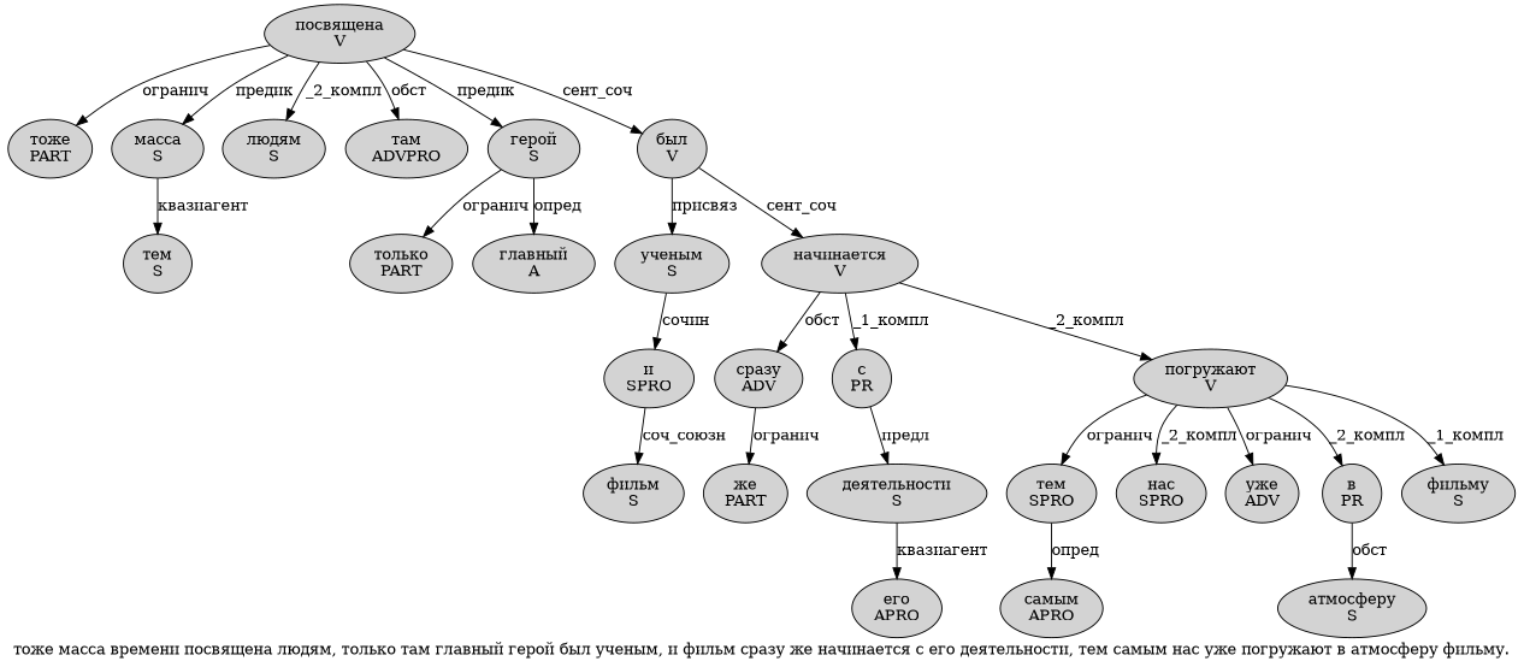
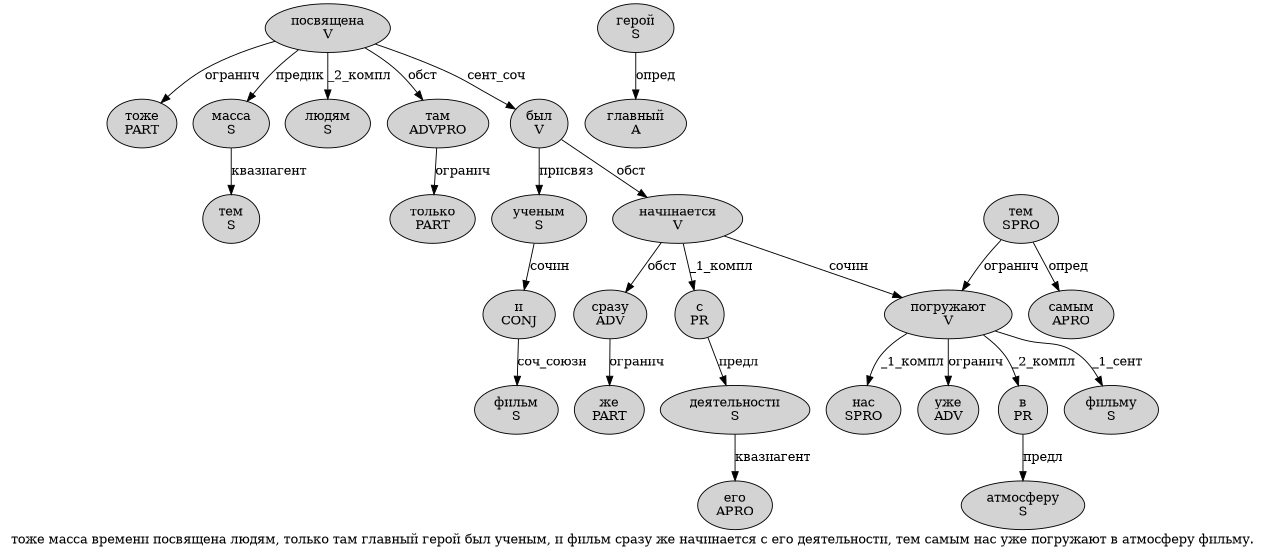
  digraph {
    label="тоже масса времени посвящена людям, только там главный герой был ученым, и фильм сразу же начинается с его деятельности, тем самым нас уже погружают в атмосферу фильму."
    node [fillcolor=lightgray penwidth=1 shape=ellipse style=filled]
    n1 [label="тоже\nPART"]
    n2 [label="масса\nS"]
    n3 [label="тем\nS"]
    n4 [label="посвящена\nV"]
    n5 [label="людям\nS"]
    n6 [label="там\nADVPRO"]
    n7 [label="герой\nS"]
    n8 [label="был\nV"]
    n9 [label="только\nPART"]
    n10 [label="главный\nA"]
    n11 [label="ученым\nS"]
    n12 [label="начинается\nV"]
-   n13 [label="и\nSPRO"]
+   n13 [label="и\nCONJ"]
    n14 [label="сразу\nADV"]
    n15 [label="с\nPR"]
    n16 [label="погружают\nV"]
    n17 [label="фильм\nS"]
    n18 [label="же\nPART"]
    n19 [label="деятельности\nS"]
    n20 [label="тем\nSPRO"]
    n21 [label="нас\nSPRO"]
    n22 [label="уже\nADV"]
    n23 [label="в\nPR"]
    n24 [label="фильму\nS"]
    n25 [label="его\nAPRO"]
    n26 [label="самым\nAPRO"]
    n27 [label="атмосферу\nS"]
    n2 -> n3 [label="квазиагент"]
    n4 -> n1 [label="огранич"]
    n4 -> n2 [label="предик"]
    n4 -> n5 [label="_2_компл"]
    n4 -> n6 [label="обст"]
-   n4 -> n7 [label="предик"]
    n4 -> n8 [label="сент_соч"]
-   n7 -> n9 [label="огранич"]
+   n6 -> n9 [label="огранич"]
    n7 -> n10 [label="опред"]
    n8 -> n11 [label="присвяз"]
-   n8 -> n12 [label="сент_соч"]
+   n8 -> n12 [label="обст"]
    n11 -> n13 [label="сочин"]
    n12 -> n14 [label="обст"]
    n12 -> n15 [label="_1_компл"]
-   n12 -> n16 [label="_2_компл"]
+   n12 -> n16 [label="сочин"]
    n13 -> n17 [label="соч_союзн"]
    n14 -> n18 [label="огранич"]
    n15 -> n19 [label="предл"]
-   n16 -> n20 [label="огранич"]
-   n16 -> n21 [label="_2_компл"]
+   n20 -> n16 [label="огранич"]
+   n16 -> n21 [label="_1_компл"]
    n16 -> n22 [label="огранич"]
    n16 -> n23 [label="_2_компл"]
-   n16 -> n24 [label="_1_компл"]
+   n16 -> n24 [label="_1_сент"]
    n19 -> n25 [label="квазиагент"]
    n20 -> n26 [label="опред"]
-   n23 -> n27 [label="обст"]
+   n23 -> n27 [label="предл"]
  }
